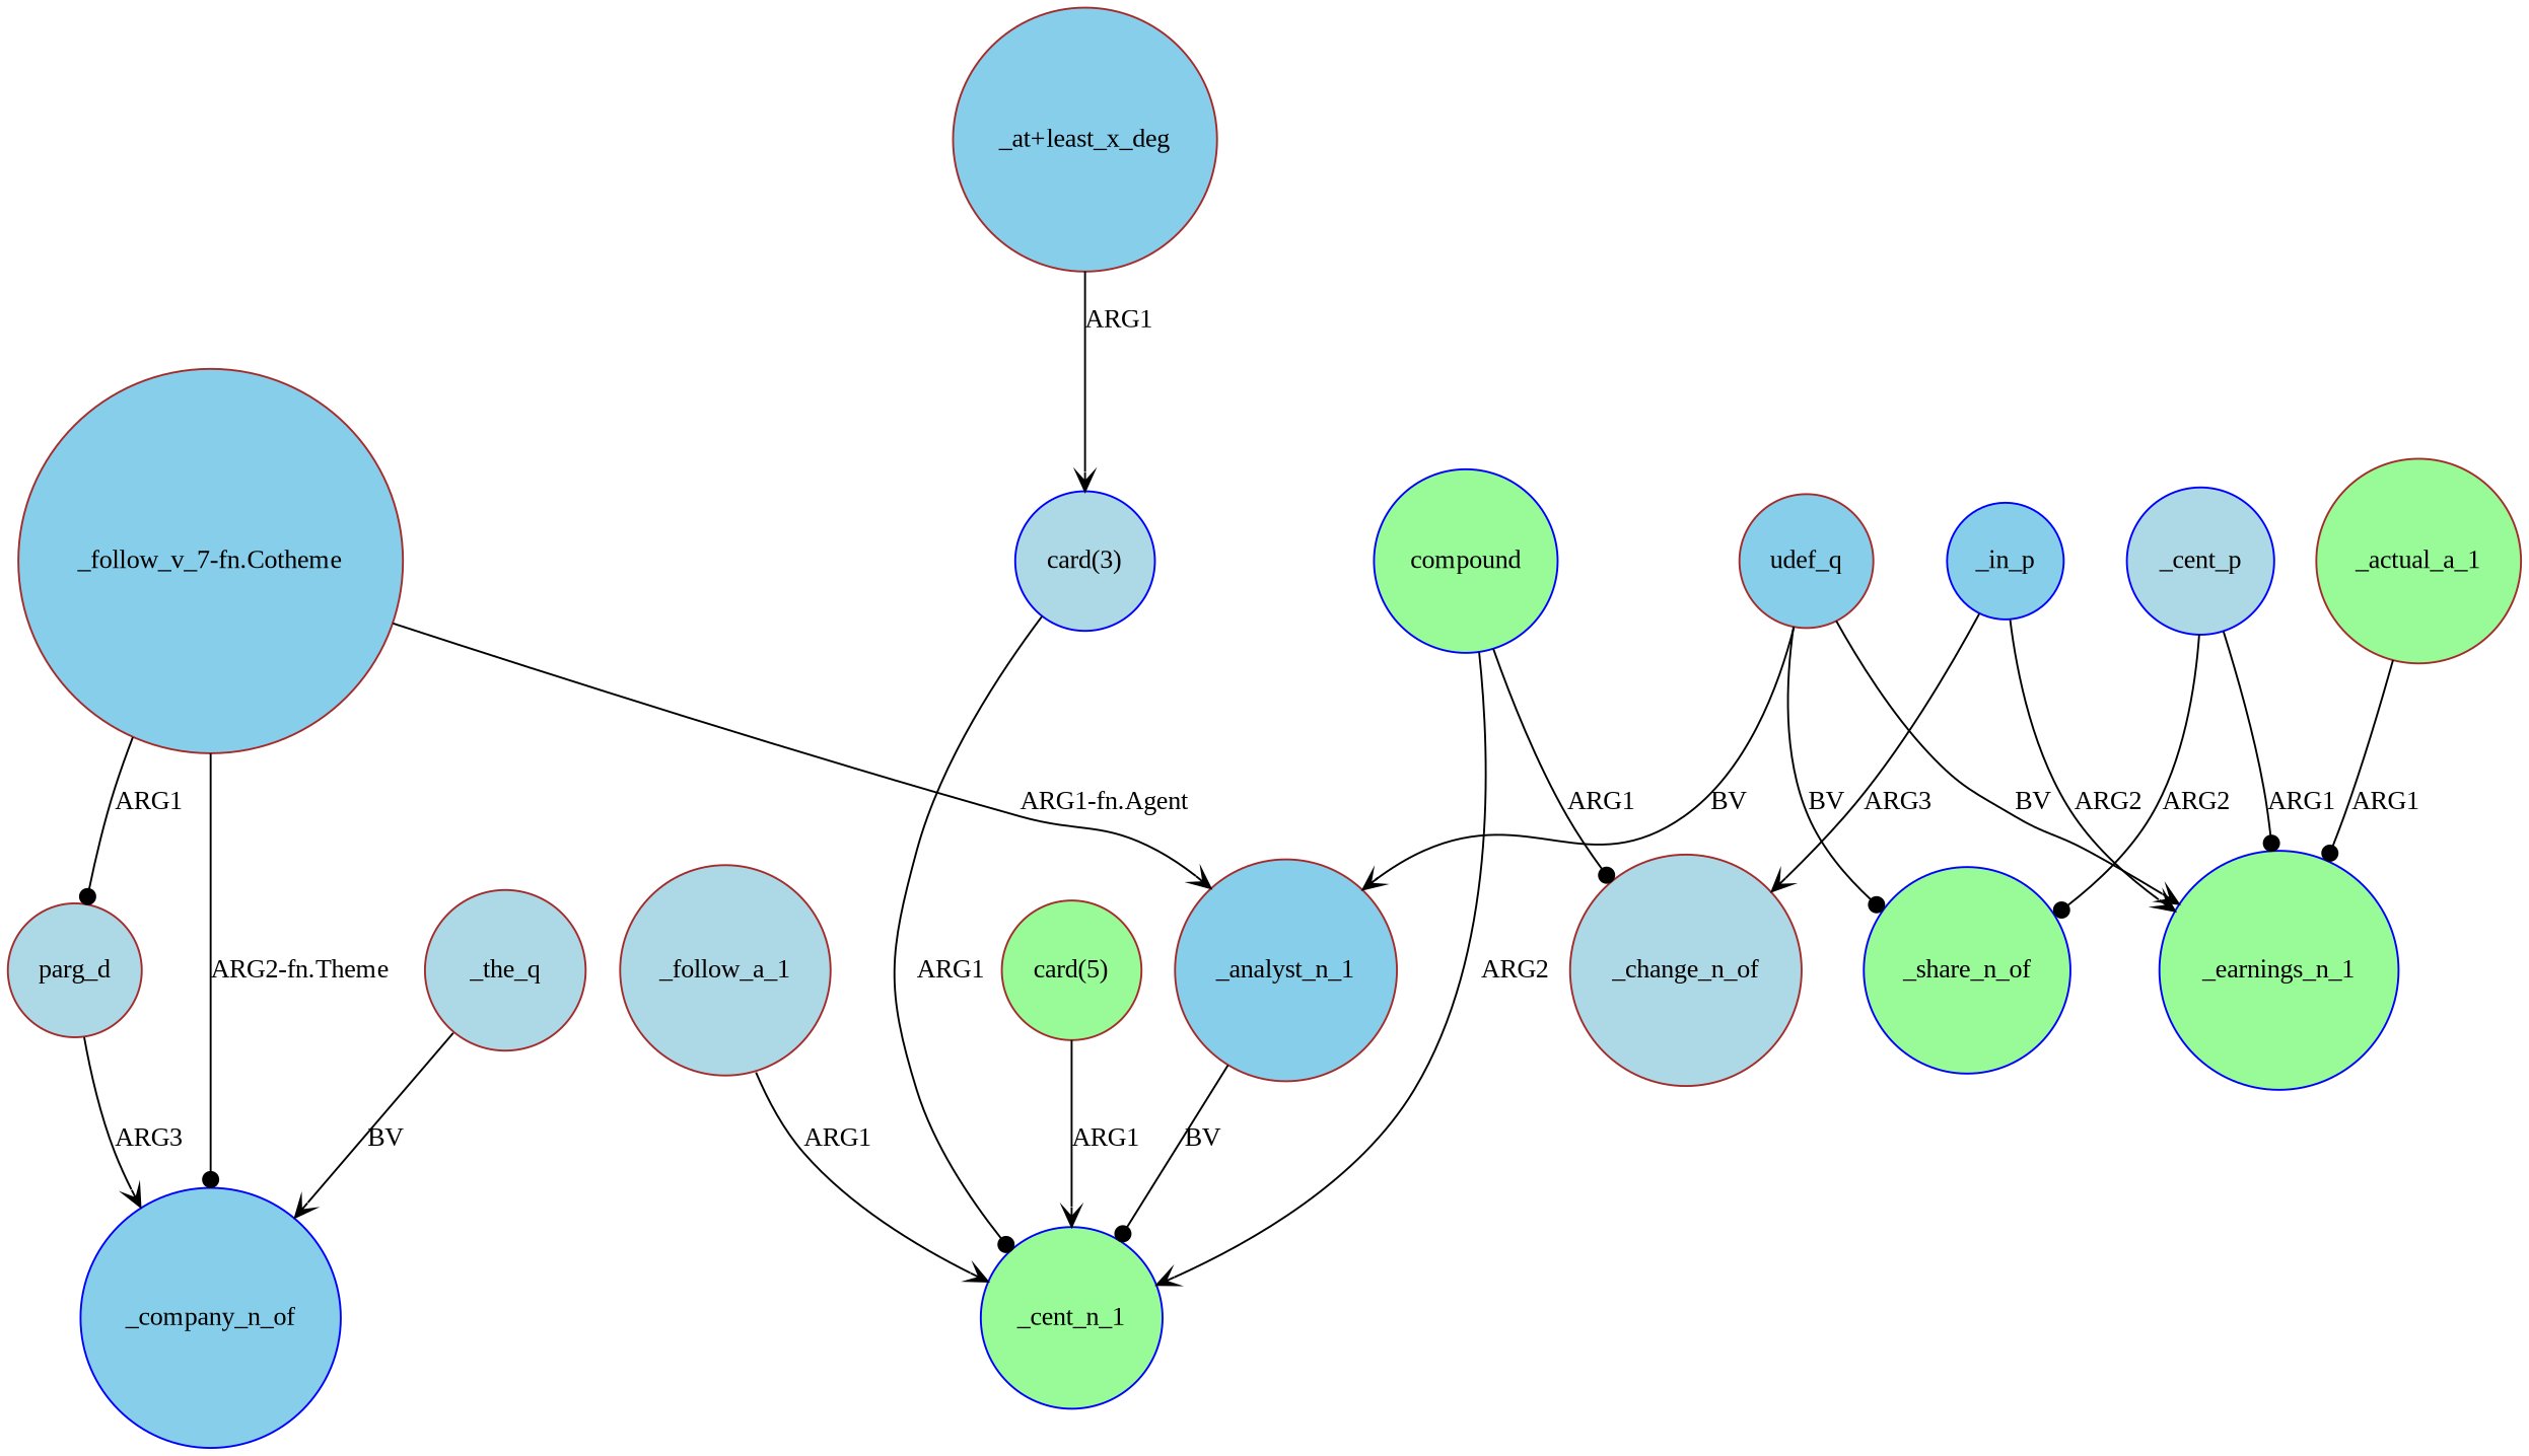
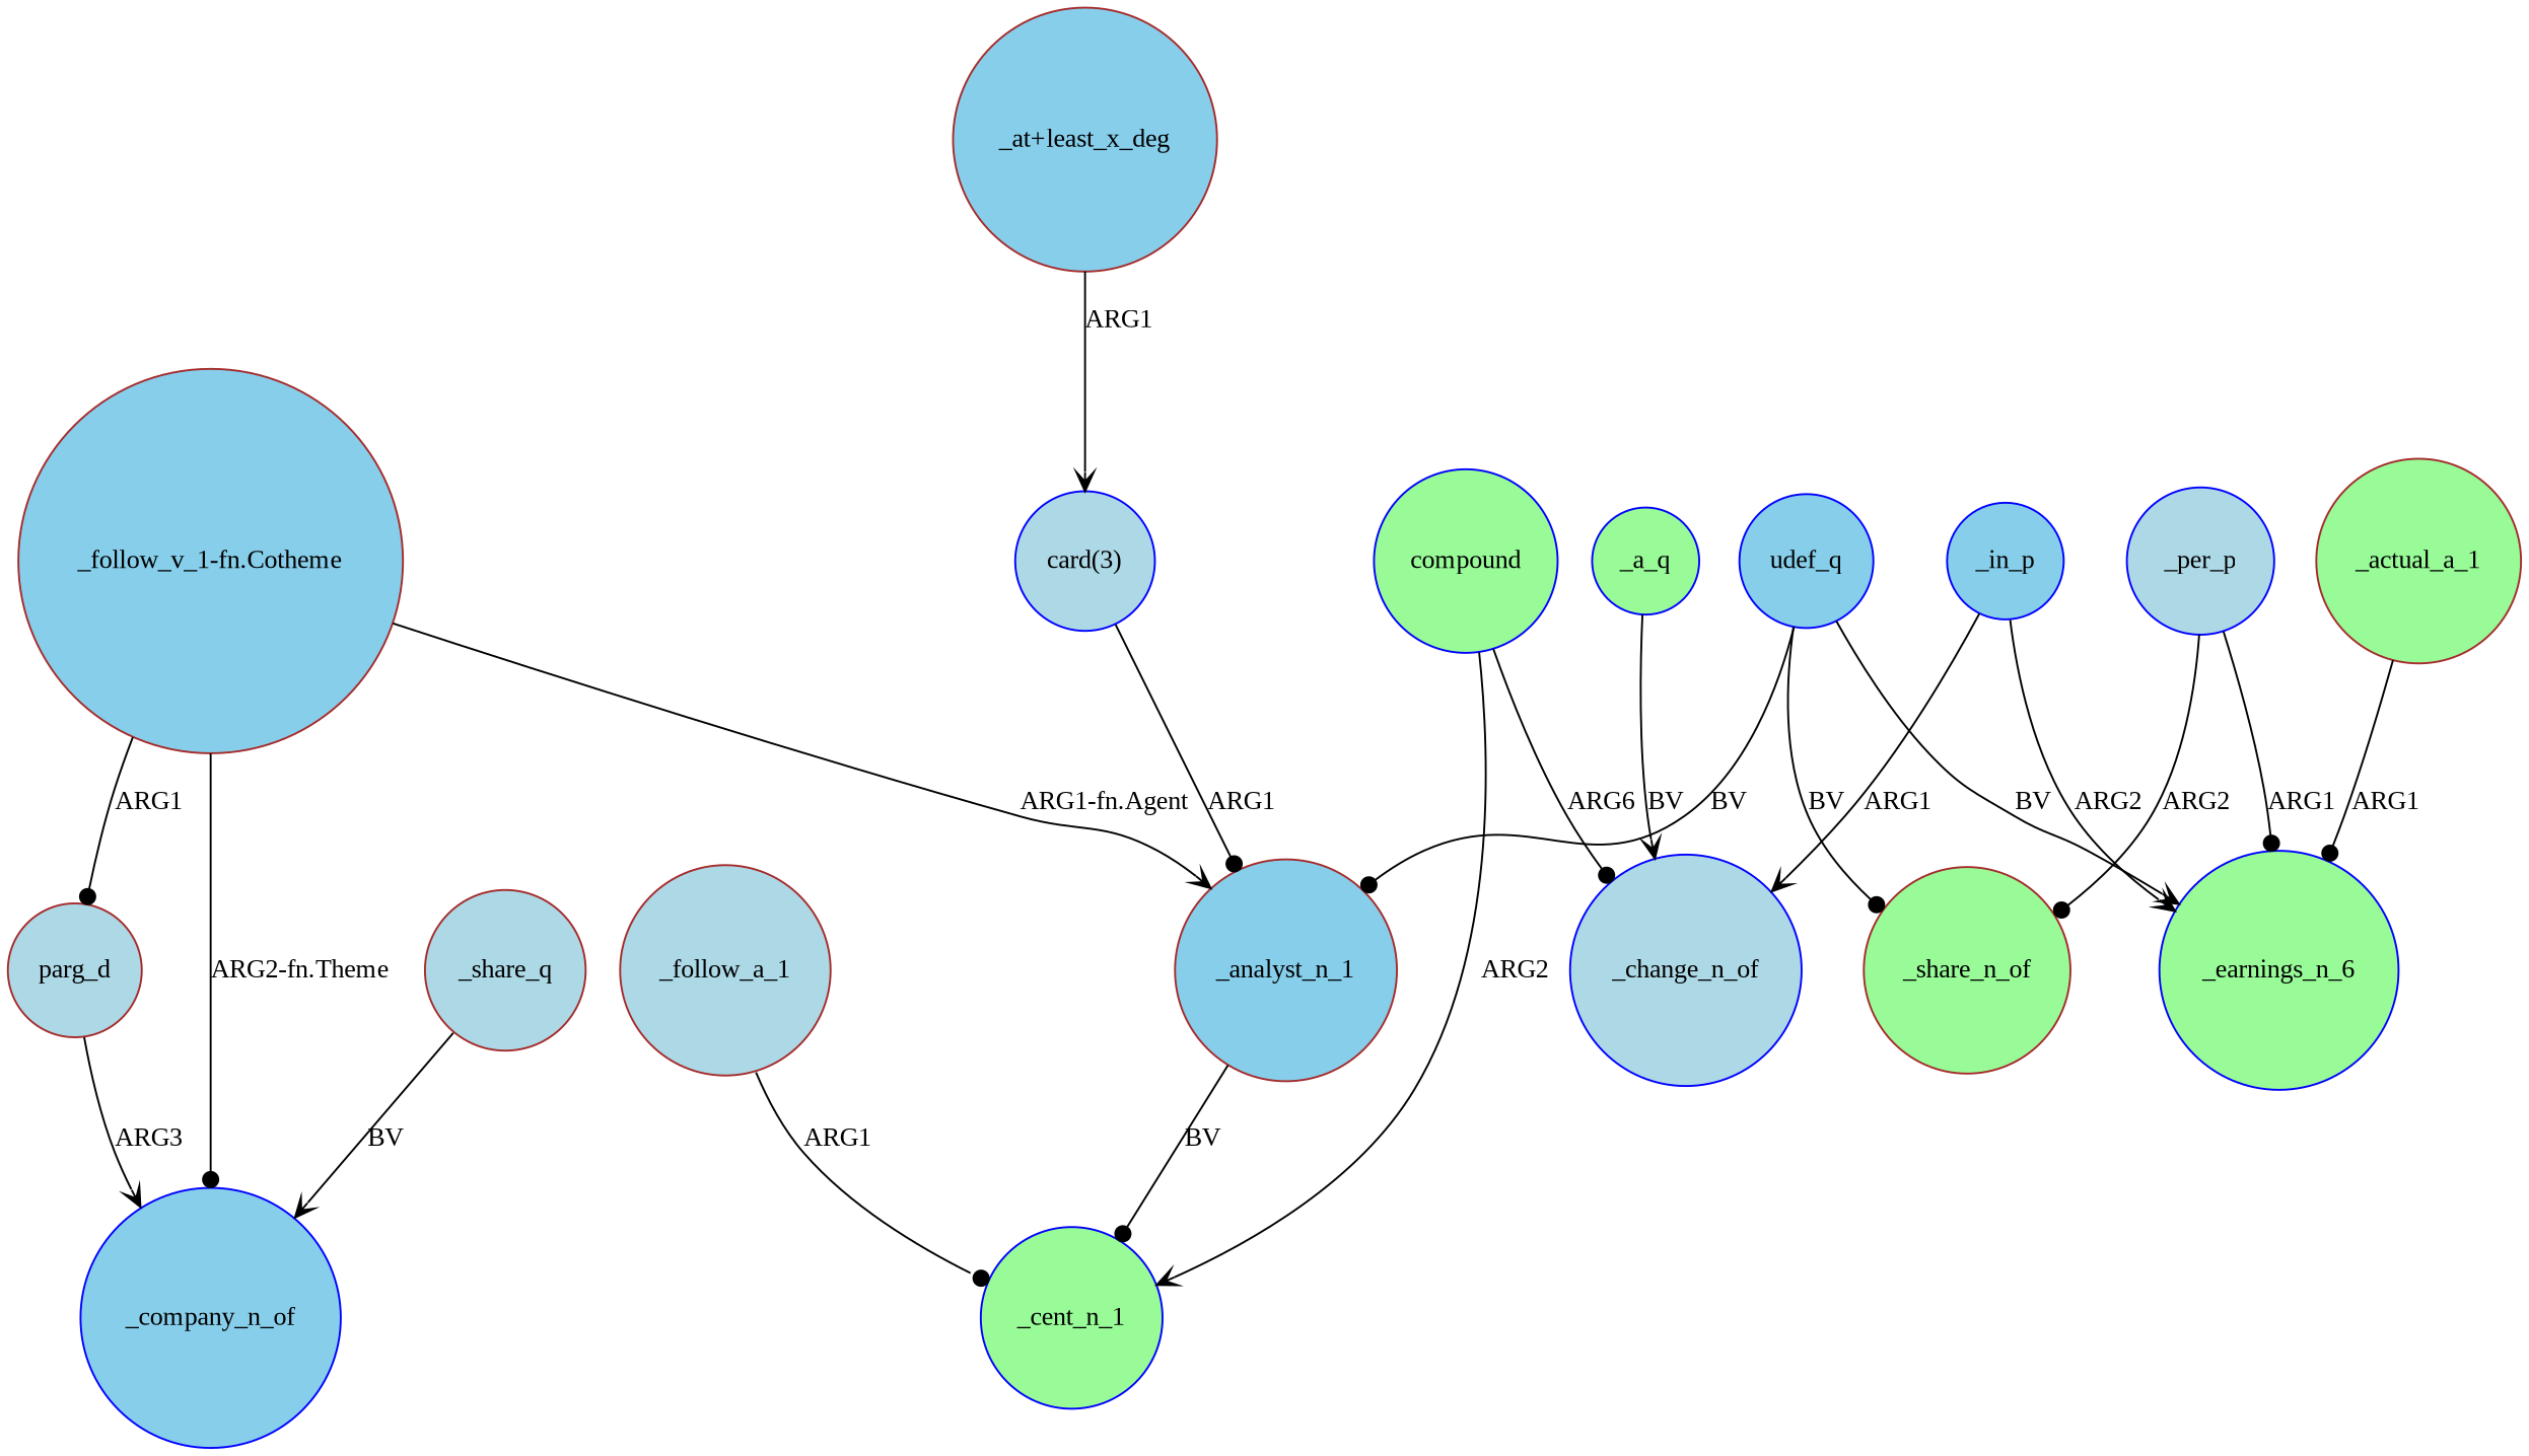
  digraph {
    fontname="Liberation Serif"
    node [color=brown fillcolor=palegreen fontname="Liberation Serif" shape=circle style=filled]
    edge [arrowhead=vee fontname="Liberation Serif"]
-   "_follow_v_1-fn.Cotheme" [fillcolor=skyblue label="_follow_v_7-fn.Cotheme"]
+   "_follow_v_1-fn.Cotheme" [fillcolor=skyblue]
    _company_n_of [color=blue fillcolor=skyblue]
    _analyst_n_1 [fillcolor=skyblue]
    parg_d [fillcolor=lightblue]
    _cent_n_1 [color=blue]
-   "card(5)"
-   _per_p [color=blue fillcolor=lightblue label=_cent_p]
-   _share_n_of [color=blue]
-   _earnings_n_1 [color=blue]
+   _per_p [color=blue fillcolor=lightblue]
+   _share_n_of
+   _earnings_n_1 [color=blue label=_earnings_n_6]
    "_at+least_x_deg" [fillcolor=skyblue]
    "card(3)" [color=blue fillcolor=lightblue]
-   udef_q [fillcolor=skyblue]
-   _the_q [fillcolor=lightblue]
+   udef_q [color=blue fillcolor=skyblue]
+   _the_q [fillcolor=lightblue label=_share_q]
    _in_p [color=blue fillcolor=skyblue]
-   _change_n_of [fillcolor=lightblue]
+   _change_n_of [color=blue fillcolor=lightblue]
    _actual_a_1
    compound [color=blue]
    n18 [fillcolor=lightblue label=_follow_a_1]
+   _a_q [color=blue]
    "_follow_v_1-fn.Cotheme" -> _company_n_of [arrowhead=dot label="ARG2-fn.Theme"]
    "_follow_v_1-fn.Cotheme" -> _analyst_n_1 [label="ARG1-fn.Agent"]
    "_follow_v_1-fn.Cotheme" -> parg_d [arrowhead=dot label=ARG1]
    _analyst_n_1 -> _cent_n_1 [arrowhead=dot label=BV]
    parg_d -> _company_n_of [label=ARG3]
-   "card(5)" -> _cent_n_1 [label=ARG1]
    _per_p -> _share_n_of [arrowhead=dot label=ARG2]
    _per_p -> _earnings_n_1 [arrowhead=dot label=ARG1]
    "_at+least_x_deg" -> "card(3)" [label=ARG1]
-   "card(3)" -> _cent_n_1 [arrowhead=dot label=ARG1]
-   udef_q -> _analyst_n_1 [label=BV]
+   "card(3)" -> _analyst_n_1 [arrowhead=dot label=ARG1]
+   udef_q -> _analyst_n_1 [arrowhead=dot label=BV]
    udef_q -> _share_n_of [arrowhead=dot label=BV]
    udef_q -> _earnings_n_1 [label=BV]
    _the_q -> _company_n_of [label=BV]
    _in_p -> _earnings_n_1 [label=ARG2]
-   _in_p -> _change_n_of [label=ARG3]
+   _in_p -> _change_n_of [label=ARG1]
    _actual_a_1 -> _earnings_n_1 [arrowhead=dot label=ARG1]
    compound -> _cent_n_1 [label=ARG2]
-   compound -> _change_n_of [arrowhead=dot label=ARG1]
-   n18 -> _cent_n_1 [label=ARG1]
+   compound -> _change_n_of [arrowhead=dot label=ARG6]
+   n18 -> _cent_n_1 [arrowhead=dot label=ARG1]
+   _a_q -> _change_n_of [label=BV]
  }
